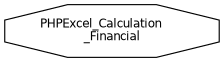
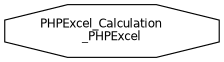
  digraph {
    rankdir=LR
-   n1 [color=black fillcolor=white fontname=Helvetica fontsize=10 height=0.2 label="PHPExcel_Calculation\l_Financial" shape=octagon style=filled width=0.4]
+   n1 [color=black fillcolor=white fontname=Helvetica fontsize=10 height=0.2 label="PHPExcel_Calculation\l_PHPExcel" shape=octagon style=filled width=0.4]
  }
